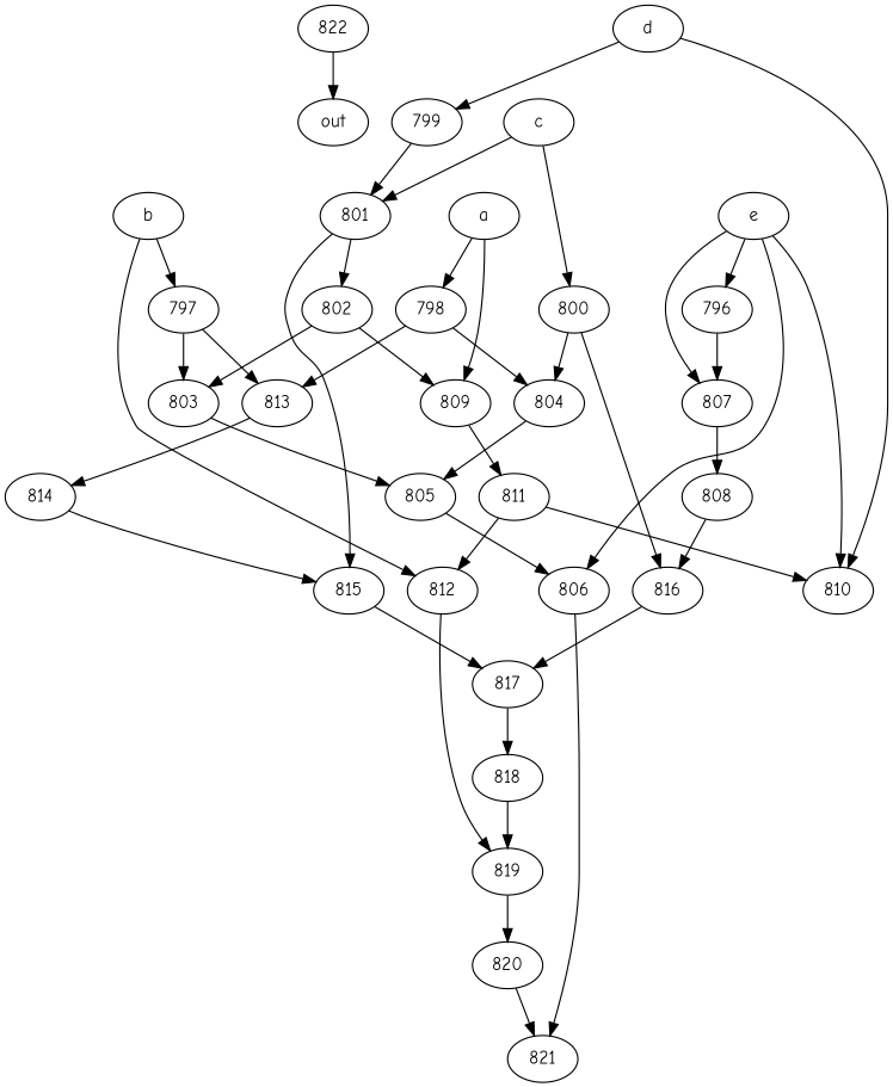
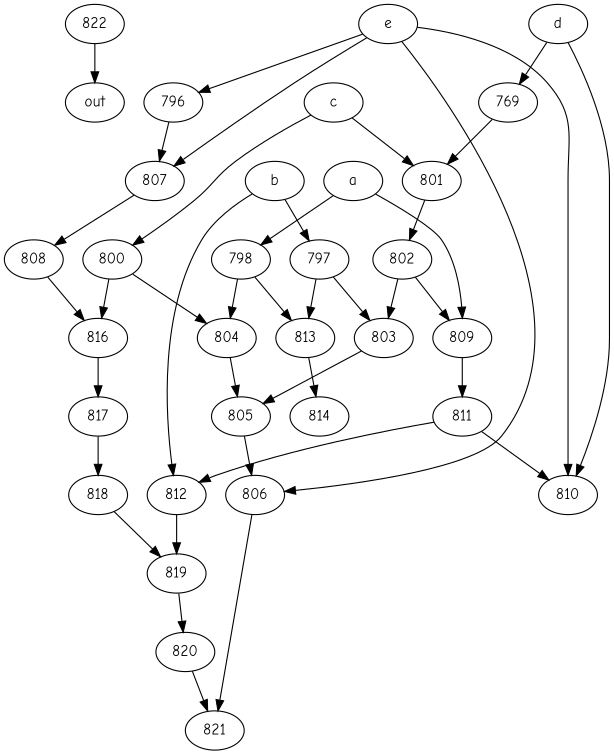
  strict digraph {
    fontname="Comic Neue"
    node [fontname="Comic Neue"]
    edge [fontname="Comic Neue"]
    822
    out
    a
    798
    809
    804
    813
    811
    805
    814
    812
    810
    806
-   815
    819
    821
    817
    820
    b
    797
    803
    c
    800
    801
    816
    802
    818
    d
-   799
+   799 [label=769]
    807
    808
    e
    796
    822 -> out
    a -> 798
    a -> 809
    798 -> 804
    798 -> 813
    809 -> 811
    804 -> 805
    813 -> 814
    811 -> 812
    811 -> 810
    805 -> 806
-   814 -> 815
    812 -> 819
    806 -> 821
-   815 -> 817
    819 -> 820
    817 -> 818
    820 -> 821
    b -> 812
    b -> 797
    797 -> 813
    797 -> 803
    803 -> 805
    c -> 800
    c -> 801
    800 -> 804
    800 -> 816
-   801 -> 815
    801 -> 802
    816 -> 817
    802 -> 809
    802 -> 803
    818 -> 819
    d -> 810
    d -> 799
    799 -> 801
    807 -> 808
    808 -> 816
    e -> 810
    e -> 806
    e -> 807
    e -> 796
    796 -> 807
  }
